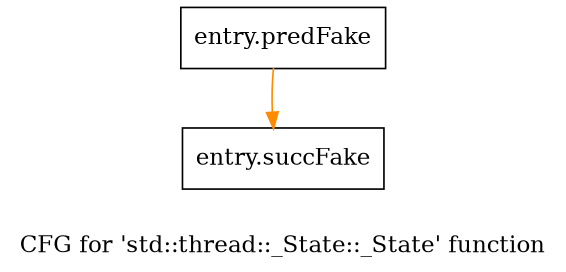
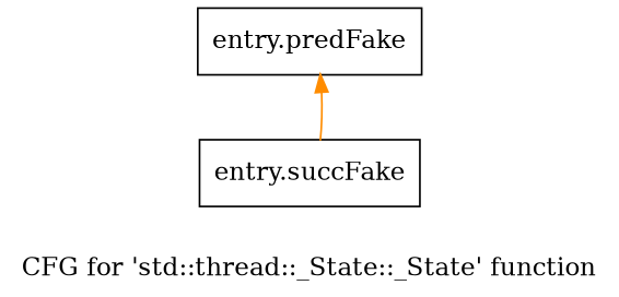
  digraph {
    label="CFG for 'std::thread::_State::_State' function"
    node [shape=record]
    n1 [label="{entry.predFake}"]
    n2 [filename="/tools/Xilinx/Vitis_HLS/2023.1/tps/lnx64/gcc-8.3.0/lib/gcc/x86_64-pc-linux-gnu/8.3.0/../../../../include/c++/8.3.0/thread" label="{entry.succFake}" linenumber=67]
-   n1 -> n2 [execusionnum=0 filename="/tools/Xilinx/Vitis_HLS/2023.1/tps/lnx64/gcc-8.3.0/lib/gcc/x86_64-pc-linux-gnu/8.3.0/../../../../include/c++/8.3.0/thread" color=darkorange]
+   n2 -> n1 [execusionnum=0 filename="/tools/Xilinx/Vitis_HLS/2023.1/tps/lnx64/gcc-8.3.0/lib/gcc/x86_64-pc-linux-gnu/8.3.0/../../../../include/c++/8.3.0/thread" color=darkorange]
  }
